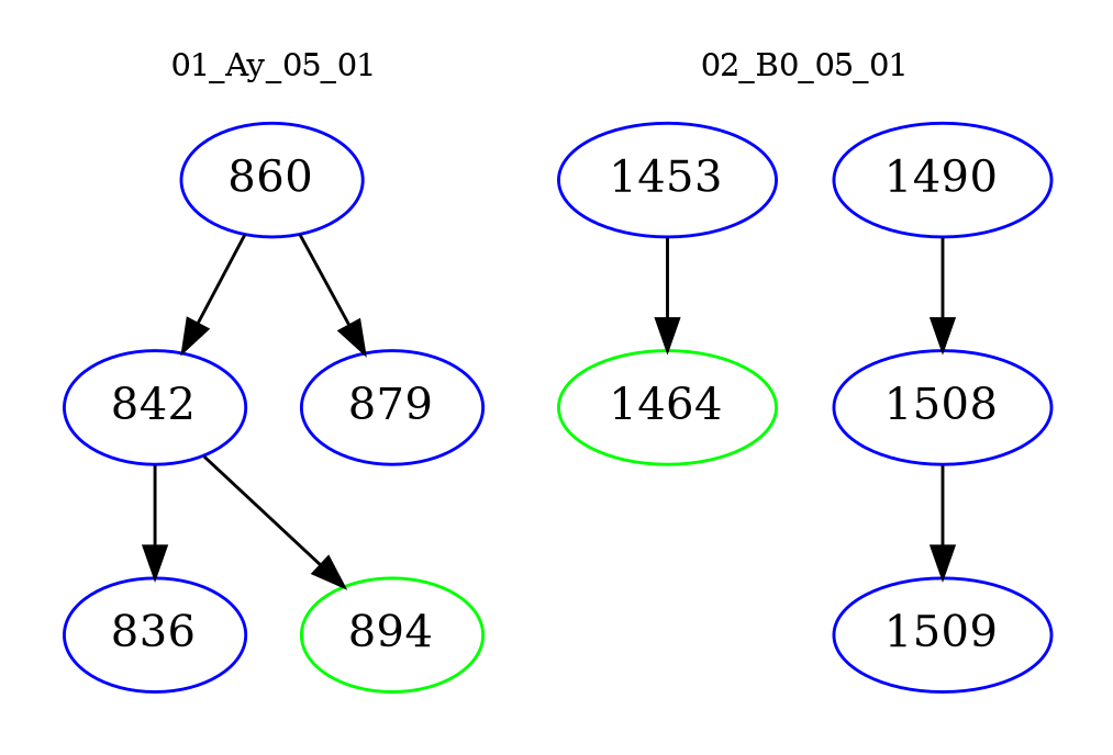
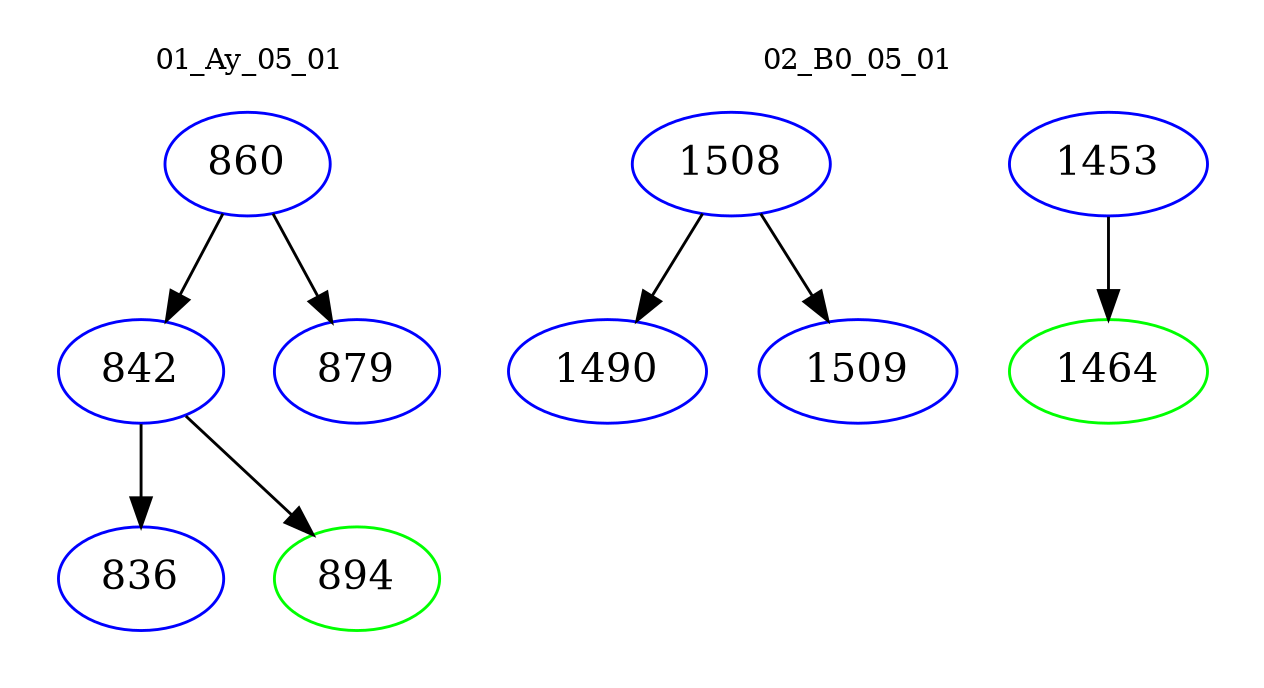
  digraph {
    node [color=blue]
    edge [color=black]
    n1 [label=860]
    n2 [label=842]
    n3 [label=879]
    n4 [label=836]
    n5 [color=green label=894]
    n6 [label=1490]
    n7 [label=1453]
    n8 [label=1508]
    n9 [color=green label=1464]
    n10 [label=1509]
    subgraph cluster_1 {
      color=white
      fontsize=10
      label="01_Ay_05_01"
      n1
      n2
      n3
      n4
      n5
    }
    subgraph cluster_2 {
      color=white
      fontsize=10
      label="02_B0_05_01"
      n6
      n7
      n8
      n9
      n10
    }
    n1 -> n2
    n1 -> n3
    n2 -> n4
    n2 -> n5
-   n6 -> n8
+   n8 -> n6
    n7 -> n9
    n8 -> n10
  }
